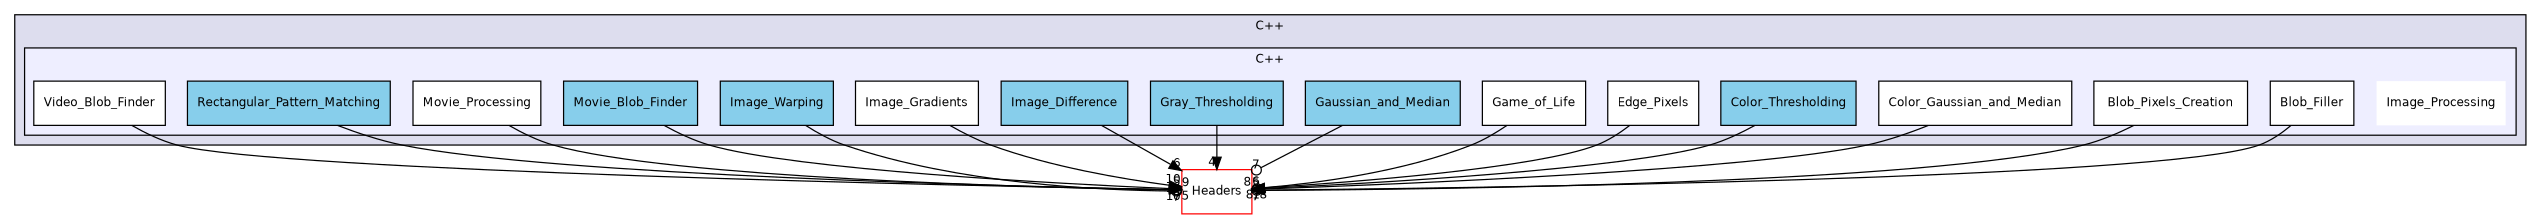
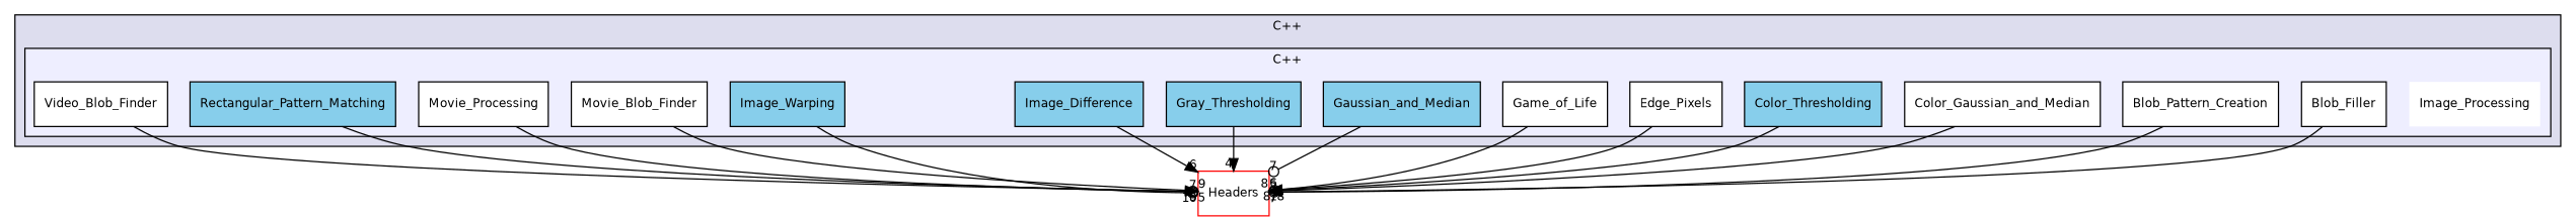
  digraph {
    compound=true
    node [fillcolor=white fontname=Helvetica fontsize=10 shape=box style=filled color=black]
    edge [arrowhead=normal headlabel=5 labeldistance=1.5 labelfontname=Helvetica labelfontsize=10]
    n1 [label=Image_Processing shape=plaintext color=""]
    n2 [label=Blob_Filler]
-   n3 [label=Blob_Pixels_Creation]
+   n3 [label=Blob_Pattern_Creation]
    n4 [label=Color_Gaussian_and_Median]
    n5 [fillcolor=skyblue label=Color_Thresholding]
    n6 [label=Edge_Pixels]
    n7 [label=Game_of_Life]
    n8 [fillcolor=skyblue label=Gaussian_and_Median]
    n9 [fillcolor=skyblue label=Gray_Thresholding]
    n10 [fillcolor=skyblue label=Image_Difference]
-   n11 [label=Image_Gradients]
    n12 [fillcolor=skyblue label=Image_Warping]
-   n13 [fillcolor=skyblue label=Movie_Blob_Finder]
+   n13 [label=Movie_Blob_Finder]
    n14 [label=Movie_Processing]
    n15 [fillcolor=skyblue label=Rectangular_Pattern_Matching]
    n16 [label=Video_Blob_Finder]
    n17 [color=red label=Headers]
    subgraph cluster_1 {
      bgcolor="#ddddee"
      fontname=Helvetica
      fontsize=10
      label="C++"
      pencolor=black
      subgraph cluster_2 {
        bgcolor="#eeeeff"
        fontname=Helvetica
        fontsize=10
        label="C++"
        pencolor=black
        n1
        n2
        n3
        n4
        n5
        n6
        n7
        n8
        n9
        n10
-       n11
        n12
        n13
        n14
        n15
        n16
      }
    }
    n2 -> n17 [arrowhead=odot]
    n3 -> n17 [headlabel=7]
    n4 -> n17 [headlabel=8]
    n5 -> n17 [arrowhead=odot headlabel=6]
    n6 -> n17 [headlabel=18]
    n7 -> n17 [headlabel=8]
    n8 -> n17 [arrowhead=odot headlabel=7]
    n9 -> n17 [headlabel=4]
    n10 -> n17 [headlabel=6]
-   n11 -> n17 [headlabel=10]
    n12 -> n17 [arrowhead=odot headlabel=7]
    n13 -> n17
    n14 -> n17 [headlabel=10]
    n15 -> n17 [arrowhead=odot headlabel=9]
    n16 -> n17 [arrowhead=odot]
  }
